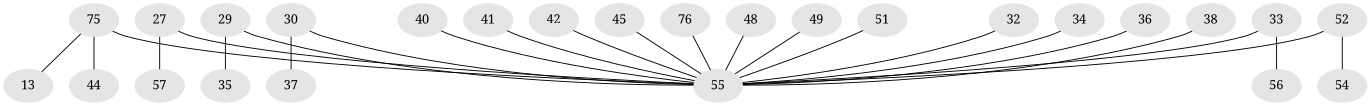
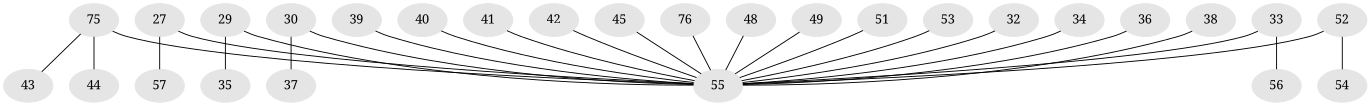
  graph {
    fontname="Noto Serif"
    node [color=gray90 fontname="Noto Serif" style=filled]
    edge [fontname="Noto Serif"]
    n1 [label=75 super="+18"]
-   43 [label=13]
+   43
    44
    55 [super="+19+50+15+16+17+31+23+20+47+22"]
    27
    57
    29
    35
    30
    37
    32 [super="+21"]
    33
    56
    34
    36
    38
+   39
    40
    41
    42
    45
    n22 [label=76]
    48
    49
    51
    52
    54
+   53
    n1 -- 43
    n1 -- 44
    n1 -- 55
    27 -- 55
    27 -- 57
    29 -- 55
    29 -- 35
    30 -- 55
    30 -- 37
    32 -- 55
    33 -- 55
    33 -- 56
    34 -- 55
    36 -- 55
    38 -- 55
+   39 -- 55
    40 -- 55
    41 -- 55
    42 -- 55
    45 -- 55
    n22 -- 55
    48 -- 55
    49 -- 55
    51 -- 55
    52 -- 55
    52 -- 54
+   53 -- 55
  }
